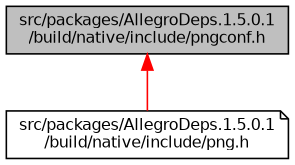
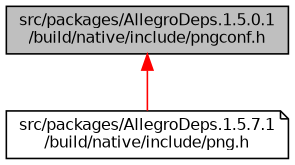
  digraph {
    node [color=black fontname=Helvetica fontsize=10 style=filled]
    n1 [fillcolor=grey75 fontcolor=black height=0.2 label="src/packages/AllegroDeps.1.5.0.1\l/build/native/include/pngconf.h" shape=box width=0.4]
-   n2 [fillcolor=white height=0.2 label="src/packages/AllegroDeps.1.5.0.1\l/build/native/include/png.h" shape=note width=0.4]
+   n2 [fillcolor=white height=0.2 label="src/packages/AllegroDeps.1.5.7.1\l/build/native/include/png.h" shape=note width=0.4]
    n1 -> n2 [color=red dir=back fontname=Helvetica fontsize=10 labelfontname=Helvetica labelfontsize=10 style=solid]
  }
